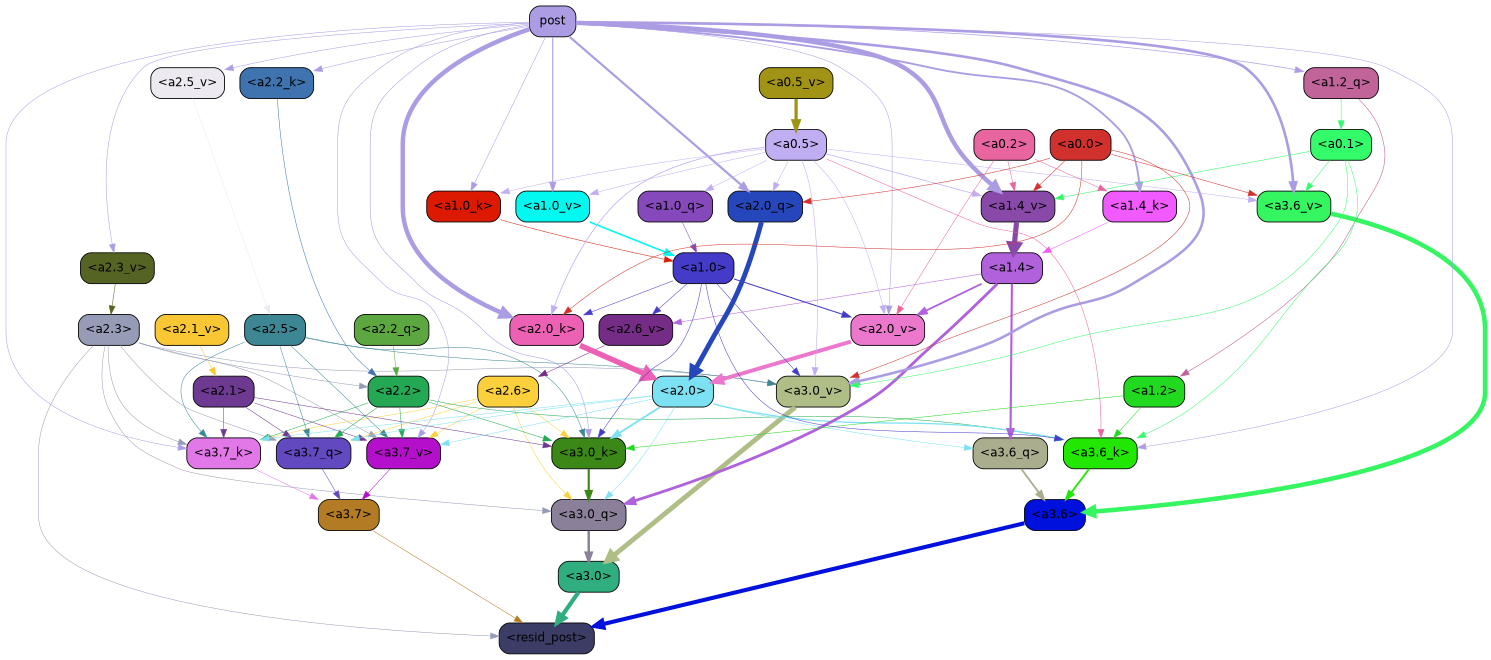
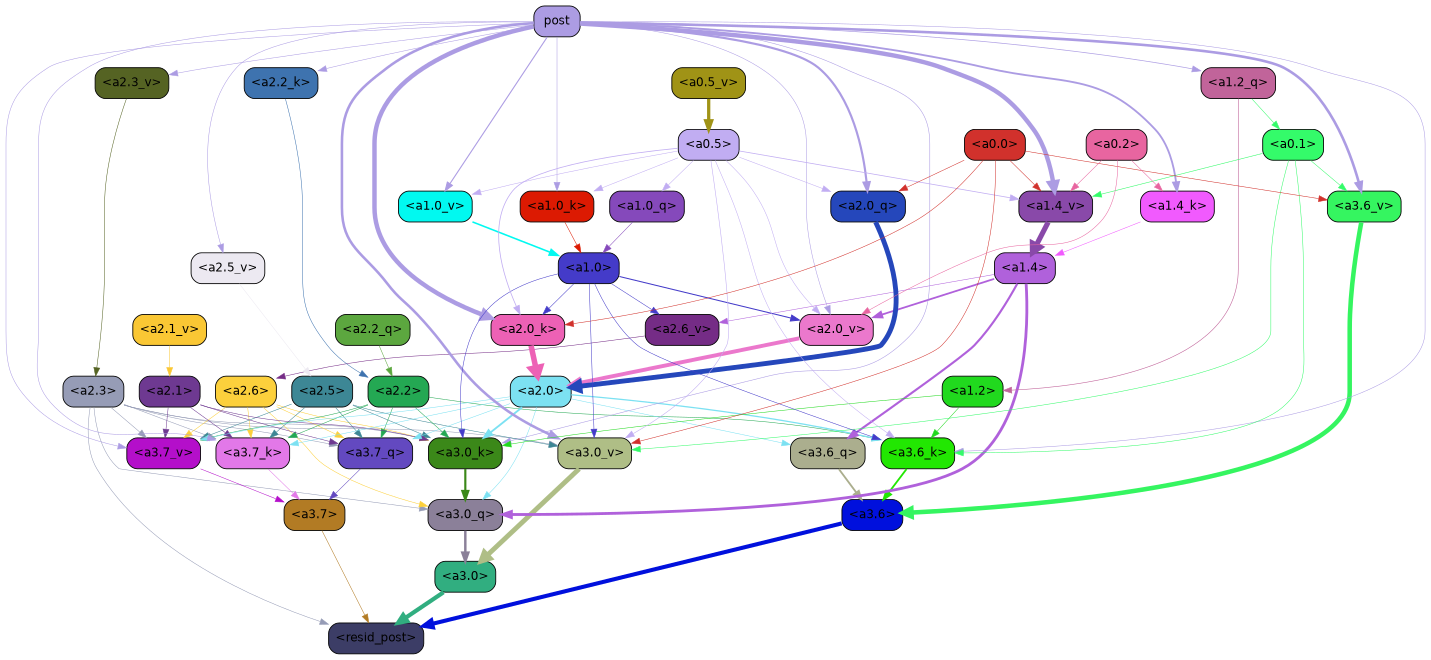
  strict digraph {
    splines=true
    node [color=black fontname=Helvetica shape=box style="filled, rounded"]
    edge [color="#ac9ce3" penwidth=0.6]
    "<a3.7>" [fillcolor="#b27b24"]
    "<resid_post>" [fillcolor="#3c3d66"]
    "<a3.6>" [fillcolor="#0010dd"]
    "<a3.0>" [fillcolor="#31ae80"]
    "<a2.3>" [fillcolor="#969cb6"]
    "<a3.7_q>" [fillcolor="#6349c0"]
    "<a3.0_q>" [fillcolor="#8b8099"]
    "<a3.7_k>" [fillcolor="#e278e8"]
    "<a3.0_k>" [fillcolor="#3b8819"]
    "<a3.7_v>" [fillcolor="#b40fca"]
    "<a3.0_v>" [fillcolor="#afbe86"]
    "<a3.6_q>" [fillcolor="#abae8e"]
    "<a3.6_k>" [fillcolor="#22e702"]
    "<a3.6_v>" [fillcolor="#35f560"]
    "<a2.6>" [fillcolor="#fcd03c"]
    "<a2.5>" [fillcolor="#3d8795"]
    "<a2.2>" [fillcolor="#24a853"]
    "<a2.1>" [fillcolor="#6e3991"]
    "<a2.0>" [fillcolor="#7ce1f2"]
    "<a1.4>" [fillcolor="#b061db"]
    "<a2.6_v>" [fillcolor="#752c86"]
    "<a2.0_v>" [fillcolor="#eb78cc"]
    n23 [fillcolor="#ac9ce3" label=post]
    "<a2.0_q>" [fillcolor="#2547bb"]
    "<a2.2_k>" [fillcolor="#3e73af"]
    "<a2.0_k>" [fillcolor="#ed61b5"]
    "<a2.5_v>" [fillcolor="#ece9f1"]
    "<a2.3_v>" [fillcolor="#556323"]
    "<a1.2_q>" [fillcolor="#c1649a"]
    "<a1.4_k>" [fillcolor="#f15afe"]
    "<a1.0_k>" [fillcolor="#dc1a02"]
    "<a1.4_v>" [fillcolor="#8949a9"]
    "<a1.0_v>" [fillcolor="#01f9f0"]
    "<a1.2>" [fillcolor="#21d91e"]
    "<a0.1>" [fillcolor="#34fb6a"]
    "<a1.0>" [fillcolor="#443bc9"]
    "<a0.5>" [fillcolor="#c1adf2"]
    "<a1.0_q>" [fillcolor="#8549bb"]
    "<a0.0>" [fillcolor="#d1312c"]
    "<a2.2_q>" [fillcolor="#5ca73f"]
    "<a2.1_v>" [fillcolor="#fac734"]
    "<a0.2>" [fillcolor="#e865a0"]
    "<a0.5_v>" [fillcolor="#a09316"]
    "<a3.7>" -> "<resid_post>" [color="#b27b24"]
    "<a3.6>" -> "<resid_post>" [color="#0010dd" penwidth=4.7534414529800415]
    "<a3.0>" -> "<resid_post>" [color="#31ae80" penwidth=4.898576855659485]
    "<a2.3>" -> "<resid_post>" [color="#969cb6"]
    "<a2.3>" -> "<a3.7_q>" [color="#969cb6"]
    "<a2.3>" -> "<a3.0_q>" [color="#969cb6"]
    "<a2.3>" -> "<a3.7_k>" [color="#969cb6"]
-   "<a2.3>" -> "<a2.2>" [color="#969cb6"]
+   "<a2.3>" -> "<a3.0_k>" [color="#969cb6"]
    "<a2.3>" -> "<a3.7_v>" [color="#969cb6"]
    "<a2.3>" -> "<a3.0_v>" [color="#969cb6"]
    "<a3.7_q>" -> "<a3.7>" [color="#6349c0"]
    "<a3.0_q>" -> "<a3.0>" [color="#8b8099" penwidth=2.870753765106201]
    "<a3.7_k>" -> "<a3.7>" [color="#e278e8"]
    "<a3.0_k>" -> "<a3.0_q>" [color="#3b8819" penwidth=2.520303964614868]
    "<a3.7_v>" -> "<a3.7>" [color="#b40fca"]
    "<a3.0_v>" -> "<a3.0>" [color="#afbe86" penwidth=5.680712580680847]
    "<a3.6_q>" -> "<a3.6>" [color="#abae8e" penwidth=2.160832464694977]
    "<a3.6_k>" -> "<a3.6>" [color="#22e702" penwidth=2.13908451795578]
    "<a3.6_v>" -> "<a3.6>" [color="#35f560" penwidth=5.297133803367615]
    "<a2.6>" -> "<a3.7_q>" [color="#fcd03c"]
    "<a2.6>" -> "<a3.0_q>" [color="#fcd03c"]
    "<a2.6>" -> "<a3.7_k>" [color="#fcd03c"]
    "<a2.6>" -> "<a3.0_k>" [color="#fcd03c"]
    "<a2.6>" -> "<a3.7_v>" [color="#fcd03c"]
    "<a2.5>" -> "<a3.7_q>" [color="#3d8795"]
    "<a2.5>" -> "<a3.7_k>" [color="#3d8795"]
    "<a2.5>" -> "<a3.0_k>" [color="#3d8795"]
    "<a2.5>" -> "<a3.7_v>" [color="#3d8795"]
    "<a2.5>" -> "<a3.0_v>" [color="#3d8795"]
    "<a2.2>" -> "<a3.7_q>" [color="#24a853"]
    "<a2.2>" -> "<a3.7_k>" [color="#24a853"]
    "<a2.2>" -> "<a3.0_k>" [color="#24a853"]
    "<a2.2>" -> "<a3.7_v>" [color="#24a853"]
    "<a2.2>" -> "<a3.6_k>" [color="#24a853"]
    "<a2.1>" -> "<a3.7_q>" [color="#6e3991"]
    "<a2.1>" -> "<a3.7_k>" [color="#6e3991"]
    "<a2.1>" -> "<a3.0_k>" [color="#6e3991"]
    "<a2.1>" -> "<a3.7_v>" [color="#6e3991"]
    "<a2.0>" -> "<a3.7_q>" [color="#7ce1f2"]
    "<a2.0>" -> "<a3.0_q>" [color="#7ce1f2"]
    "<a2.0>" -> "<a3.7_k>" [color="#7ce1f2"]
    "<a2.0>" -> "<a3.0_k>" [color="#7ce1f2" penwidth=2.18752121925354]
    "<a2.0>" -> "<a3.7_v>" [color="#7ce1f2"]
    "<a2.0>" -> "<a3.6_q>" [color="#7ce1f2"]
    "<a2.0>" -> "<a3.6_k>" [color="#7ce1f2" penwidth=1.4957321882247925]
    "<a1.4>" -> "<a3.0_q>" [color="#b061db" penwidth=3.299744725227356]
    "<a1.4>" -> "<a3.6_q>" [color="#b061db" penwidth=2.4829938411712646]
    "<a1.4>" -> "<a2.6_v>" [color="#b061db"]
    "<a1.4>" -> "<a2.0_v>" [color="#b061db" penwidth=2.092592429369688]
    "<a2.6_v>" -> "<a2.6>" [color="#752c86"]
    "<a2.0_v>" -> "<a2.0>" [color="#eb78cc" penwidth=4.5695202350616455]
    n23 -> "<a3.7_k>"
    n23 -> "<a3.0_k>" [penwidth=0.6394047290086746]
    n23 -> "<a3.7_v>"
    n23 -> "<a3.0_v>" [penwidth=3.0212591886520386]
    n23 -> "<a3.6_k>"
    n23 -> "<a3.6_v>" [penwidth=3.067279100418091]
    n23 -> "<a2.0_v>"
    n23 -> "<a2.0_q>" [penwidth=2.5355080366134644]
    n23 -> "<a2.2_k>"
    n23 -> "<a2.0_k>" [penwidth=5.2180726528167725]
    n23 -> "<a2.5_v>"
    n23 -> "<a2.3_v>"
    n23 -> "<a1.2_q>" [penwidth=0.8094894886016846]
    n23 -> "<a1.4_k>" [penwidth=2.1732678413391113]
    n23 -> "<a1.0_k>"
    n23 -> "<a1.4_v>" [penwidth=5.162249565124512]
    n23 -> "<a1.0_v>" [penwidth=1.26457279920578]
    "<a2.0_q>" -> "<a2.0>" [color="#2547bb" penwidth=5.681910276412964]
    "<a2.2_k>" -> "<a2.2>" [color="#3e73af"]
    "<a2.0_k>" -> "<a2.0>" [color="#ed61b5" penwidth=6.447777509689331]
    "<a2.5_v>" -> "<a2.5>" [color="#ece9f1"]
    "<a2.3_v>" -> "<a2.3>" [color="#556323"]
    "<a1.2_q>" -> "<a1.2>" [color="#c1649a" penwidth=0.6769798994064331]
    "<a1.2_q>" -> "<a0.1>" [color="#34fb6a"]
    "<a1.4_k>" -> "<a1.4>" [color="#f15afe"]
    "<a1.0_k>" -> "<a1.0>" [color="#dc1a02"]
    "<a1.4_v>" -> "<a1.4>" [color="#8949a9" penwidth=6.016597509384155]
    "<a1.0_v>" -> "<a1.0>" [color="#01f9f0" penwidth=1.8562973737716675]
    "<a1.2>" -> "<a3.0_k>" [color="#21d91e"]
    "<a1.2>" -> "<a3.6_k>" [color="#21d91e"]
    "<a0.1>" -> "<a3.0_v>" [color="#34fb6a"]
    "<a0.1>" -> "<a3.6_k>" [color="#34fb6a"]
    "<a0.1>" -> "<a3.6_v>" [color="#34fb6a"]
    "<a0.1>" -> "<a1.4_v>" [color="#34fb6a" penwidth=0.6490728855133057]
    "<a1.0>" -> "<a3.0_k>" [color="#443bc9"]
    "<a1.0>" -> "<a3.0_v>" [color="#443bc9"]
    "<a1.0>" -> "<a3.6_k>" [color="#443bc9"]
    "<a1.0>" -> "<a2.6_v>" [color="#443bc9"]
    "<a1.0>" -> "<a2.0_v>" [color="#443bc9" penwidth=1.2132605910301208]
    "<a1.0>" -> "<a2.0_k>" [color="#443bc9"]
    "<a0.5>" -> "<a3.0_v>" [color="#c1adf2" penwidth=0.648682102560997]
-   "<a0.5>" -> "<a3.6_k>" [color="#e865a0"]
-   "<a0.5>" -> "<a3.6_v>" [color="#c1adf2"]
+   "<a0.5>" -> "<a3.6_k>" [color="#c1adf2"]
    "<a0.5>" -> "<a2.0_v>" [color="#c1adf2"]
    "<a0.5>" -> "<a2.0_q>" [color="#c1adf2"]
    "<a0.5>" -> "<a2.0_k>" [color="#c1adf2" penwidth=0.9236047863960266]
    "<a0.5>" -> "<a1.0_k>" [color="#c1adf2"]
    "<a0.5>" -> "<a1.4_v>" [color="#c1adf2" penwidth=0.8783596754074097]
    "<a0.5>" -> "<a1.0_v>" [color="#c1adf2"]
    "<a0.5>" -> "<a1.0_q>" [color="#c1adf2"]
    "<a1.0_q>" -> "<a1.0>" [color="#8549bb"]
    "<a0.0>" -> "<a3.0_v>" [color="#d1312c"]
    "<a0.0>" -> "<a3.6_v>" [color="#d1312c"]
    "<a0.0>" -> "<a2.0_q>" [color="#d1312c"]
    "<a0.0>" -> "<a2.0_k>" [color="#d1312c"]
    "<a0.0>" -> "<a1.4_v>" [color="#d1312c"]
    "<a2.2_q>" -> "<a2.2>" [color="#5ca73f"]
    "<a2.1_v>" -> "<a2.1>" [color="#fac734"]
    "<a0.2>" -> "<a2.0_v>" [color="#e865a0"]
    "<a0.2>" -> "<a1.4_k>" [color="#e865a0"]
    "<a0.2>" -> "<a1.4_v>" [color="#e865a0"]
    "<a0.5_v>" -> "<a0.5>" [color="#a09316" penwidth=3.805475652217865]
  }
